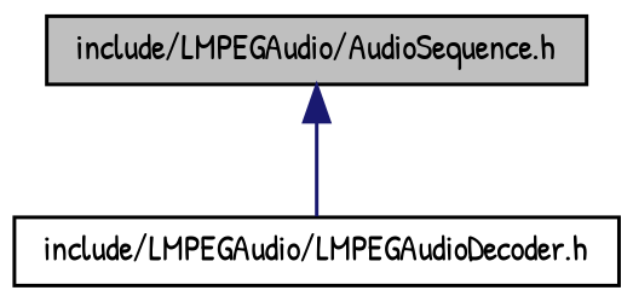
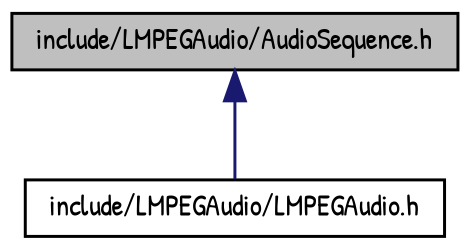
  digraph {
    fontname="Patrick Hand"
    node [color=black fontname="Patrick Hand" fontsize=10 shape=record style=filled]
    n1 [fillcolor=grey75 fontcolor=black height=0.2 label="include/LMPEGAudio/AudioSequence.h" width=0.4]
-   n2 [fillcolor=white height=0.2 label="include/LMPEGAudio/LMPEGAudioDecoder.h" width=0.4]
+   n2 [fillcolor=white height=0.2 label="include/LMPEGAudio/LMPEGAudio.h" width=0.4]
    n1 -> n2 [color=midnightblue dir=back fontname="Patrick Hand" fontsize=10 labelfontname=Helvetica labelfontsize=10 style=solid]
  }
